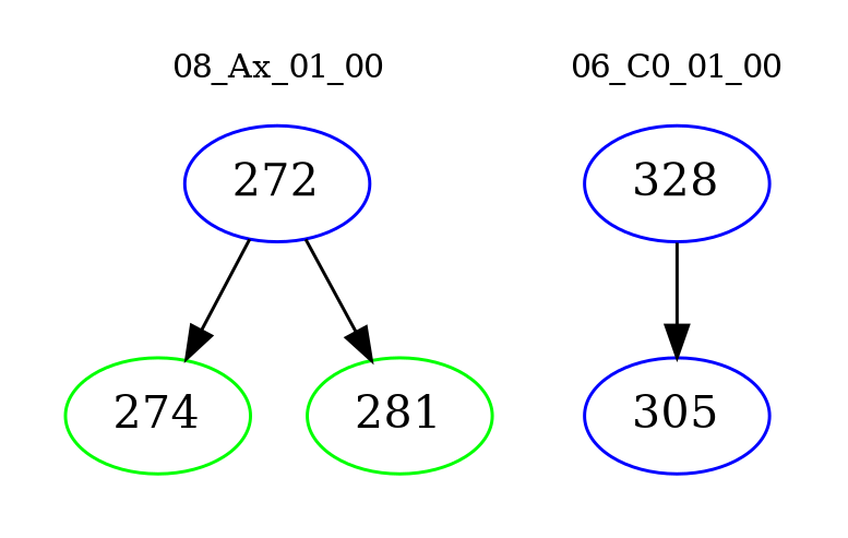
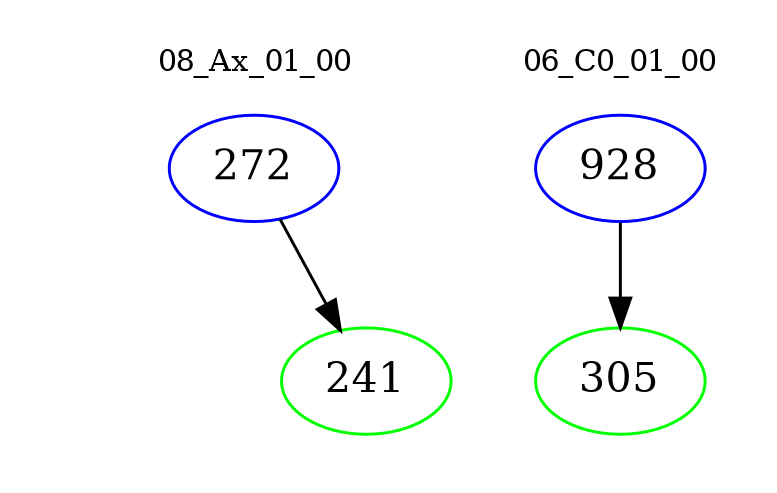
  digraph {
    node [color=green]
    edge [color=black]
    n1 [color=blue label=272]
-   n2 [label=274]
-   n3 [label=281]
-   n4 [color=blue label=328]
-   n5 [color=blue label=305]
+   n3 [label=241]
+   n4 [color=blue label=928]
+   n5 [label=305]
    subgraph cluster_1 {
      color=white
      fontsize=10
      label="08_Ax_01_00"
      n1
-     n2
      n3
    }
    subgraph cluster_2 {
      color=white
      fontsize=10
      label="06_C0_01_00"
      n4
      n5
    }
-   n1 -> n2
    n1 -> n3
    n4 -> n5
  }
